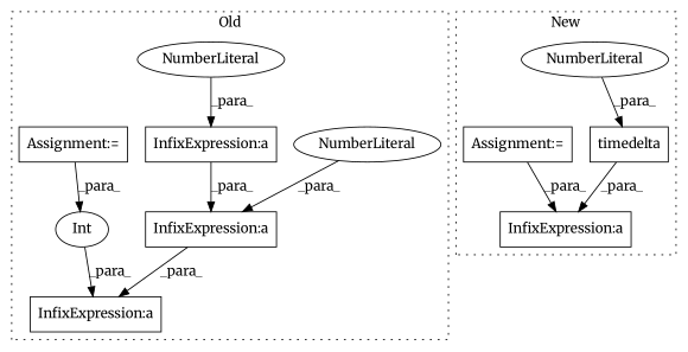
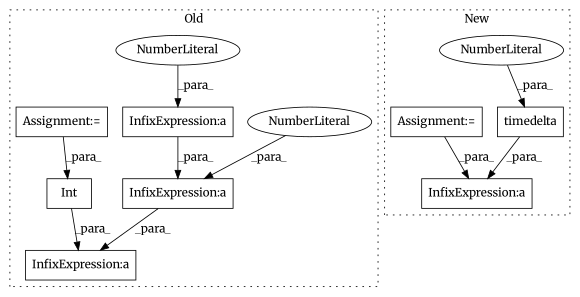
  digraph {
    fontname=Merriweather
    node [a=27 l=3 shape=box fontname=Merriweather]
    edge [fontname=Merriweather]
-   n1 [a=32 l="4,1" label=Int s="2007,2022" shape=ellipse]
+   n1 [a=32 l="4,1" label=Int s="2007,2022"]
    n2 [label="InfixExpression:a" s=2047]
    n3 [label="InfixExpression:a" s=2055]
    n4 [label="InfixExpression:a" s=2067]
    n5 [a=34 l=1 label=NumberLiteral s=2070 shape=ellipse]
    n6 [a=34 l=2 label=NumberLiteral s=2053 shape=ellipse]
    n7 [a=7 l=4 label="Assignment:=" s=1974]
    n8 [a=32 l="10,1" label=timedelta s="2133,2144"]
    n9 [label="InfixExpression:a" s=2130]
    n10 [a=34 l=1 label=NumberLiteral s=2143 shape=ellipse]
    n11 [a=7 l=8 label="Assignment:=" s=1887]
    subgraph cluster_1 {
      label=Old
      style=dotted
      n1
      n2
      n3
      n4
      n5
      n6
      n7
    }
    subgraph cluster_2 {
      label=New
      style=dotted
      n8
      n9
      n10
      n11
    }
    n1 -> n2 [label=_para_]
    n3 -> n4 [label=_para_]
    n4 -> n2 [label=_para_]
    n5 -> n4 [label=_para_]
    n6 -> n3 [label=_para_]
    n7 -> n1 [label=_para_]
    n8 -> n9 [label=_para_]
    n10 -> n8 [label=_para_]
    n11 -> n9 [label=_para_]
  }
